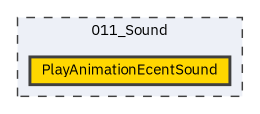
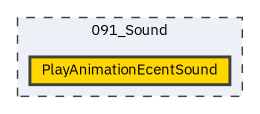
  digraph {
    compound=true
    fontname="IBM Plex Sans"
    n1 [color=grey25 fillcolor=gold fontname="IBM Plex Sans" fontsize=10 height=0.2 label=PlayAnimationEcentSound shape=box style="filled,bold" width=0.4]
    subgraph cluster_1 {
      bgcolor="#edf0f7"
      fontsize=10
-     label="011_Sound"
+     label="091_Sound"
      pencolor=grey25
      style="filled,dashed"
      n1
    }
  }
